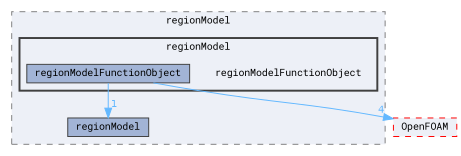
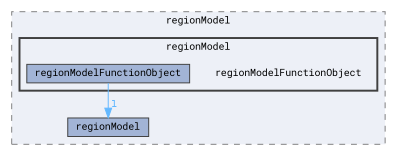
  digraph {
    compound=true
    fontname="Roboto Mono"
    node [fontname="Roboto Mono" fontsize=10 shape=box color=grey25 fillcolor="#a2b4d6" style=filled]
    edge [color=steelblue1 fontcolor=steelblue1 fontname="Roboto Mono" fontsize=10 labeldistance=1.5 labelfontname=Helvetica labelfontsize=10]
    n1 [height=0.2 label=regionModelFunctionObject shape=plaintext width=0.4 color="" fillcolor="" style=""]
    n2 [height=0.2 label=regionModelFunctionObject width=0.4]
    n3 [height=0.2 label=regionModel width=0.4]
-   n4 [color=red fillcolor="#edf0f7" height=0.2 label=OpenFOAM style="filled,dashed" width=0.4]
    subgraph cluster_1 {
      bgcolor="#edf0f7"
      fontsize=10
      label=regionModel
      pencolor=grey50
      style="filled,dashed"
      n3
      subgraph cluster_2 {
        bgcolor="#edf0f7"
        fontsize=10
        pencolor=grey25
        style="filled,bold"
        n1
        n2
      }
    }
    n2 -> n3 [headlabel=1]
-   n2 -> n4 [headlabel=4]
  }
